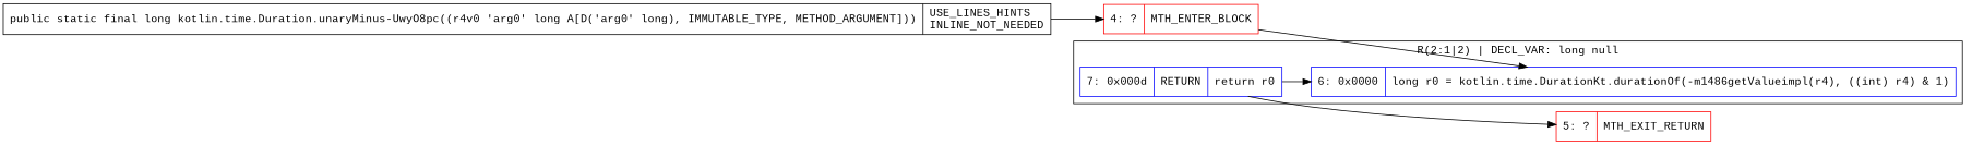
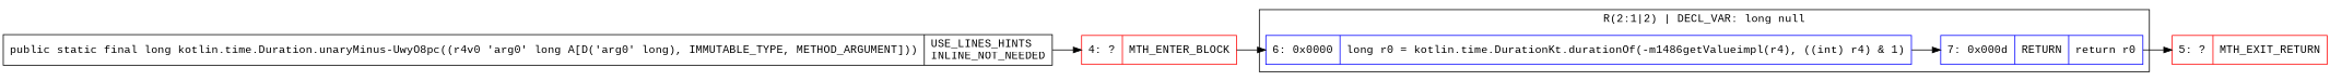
  digraph {
    fontname="Liberation Mono"
    rankdir=LR
    node [color=blue fontname="Liberation Mono" shape=record]
    edge [fontname="Liberation Mono"]
    n1 [label="{6\:\ 0x0000|long r0 = kotlin.time.DurationKt.durationOf(\-m1486getValueimpl(r4), ((int) r4) & 1)\l}"]
    n2 [label="{7\:\ 0x000d|RETURN\l|return r0\l}"]
    n3 [color=red label="{5\:\ ?|MTH_EXIT_RETURN\l}"]
    n4 [color=red label="{4\:\ ?|MTH_ENTER_BLOCK\l}"]
    n5 [label="{public static final long kotlin.time.Duration.unaryMinus\-UwyO8pc((r4v0 'arg0' long A[D('arg0' long), IMMUTABLE_TYPE, METHOD_ARGUMENT]))  | USE_LINES_HINTS\lINLINE_NOT_NEEDED\l}" color=""]
    subgraph cluster_1 {
      label="R(2:1|2) | DECL_VAR: long null\l"
      n1
      n2
    }
-   n2 -> n1
+   n1 -> n2
    n2 -> n3
    n4 -> n1
    n5 -> n4
  }
